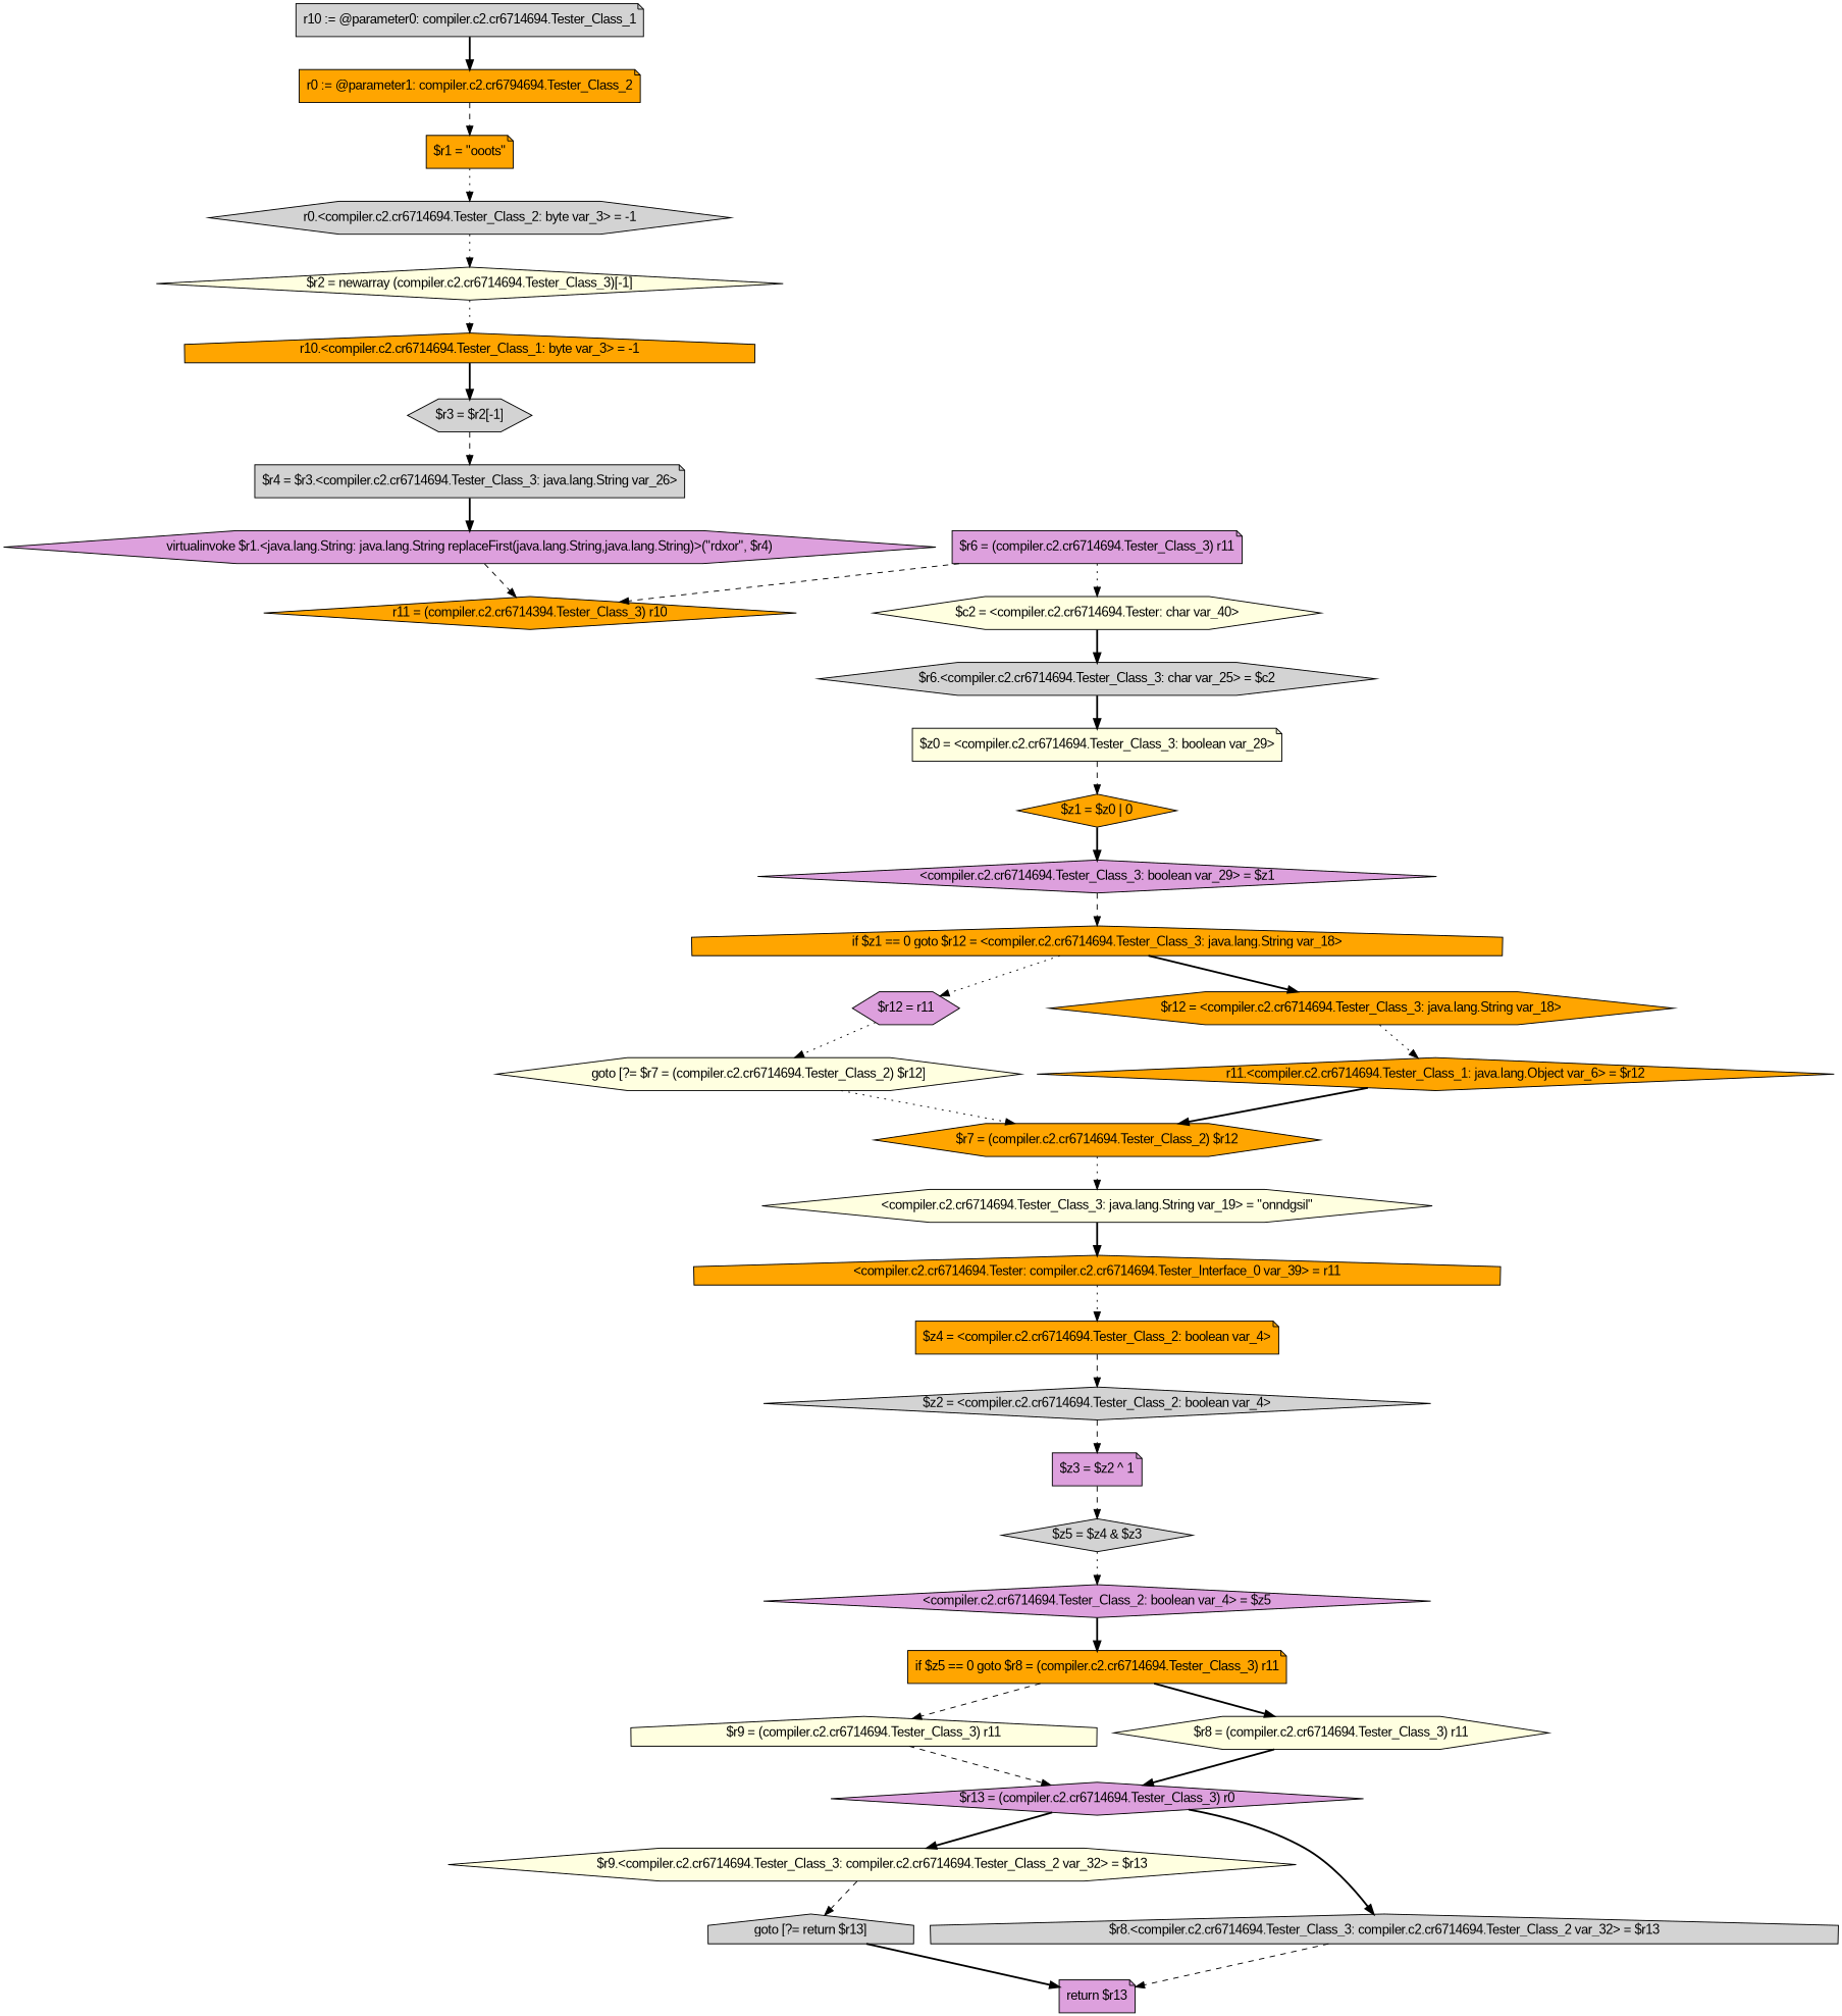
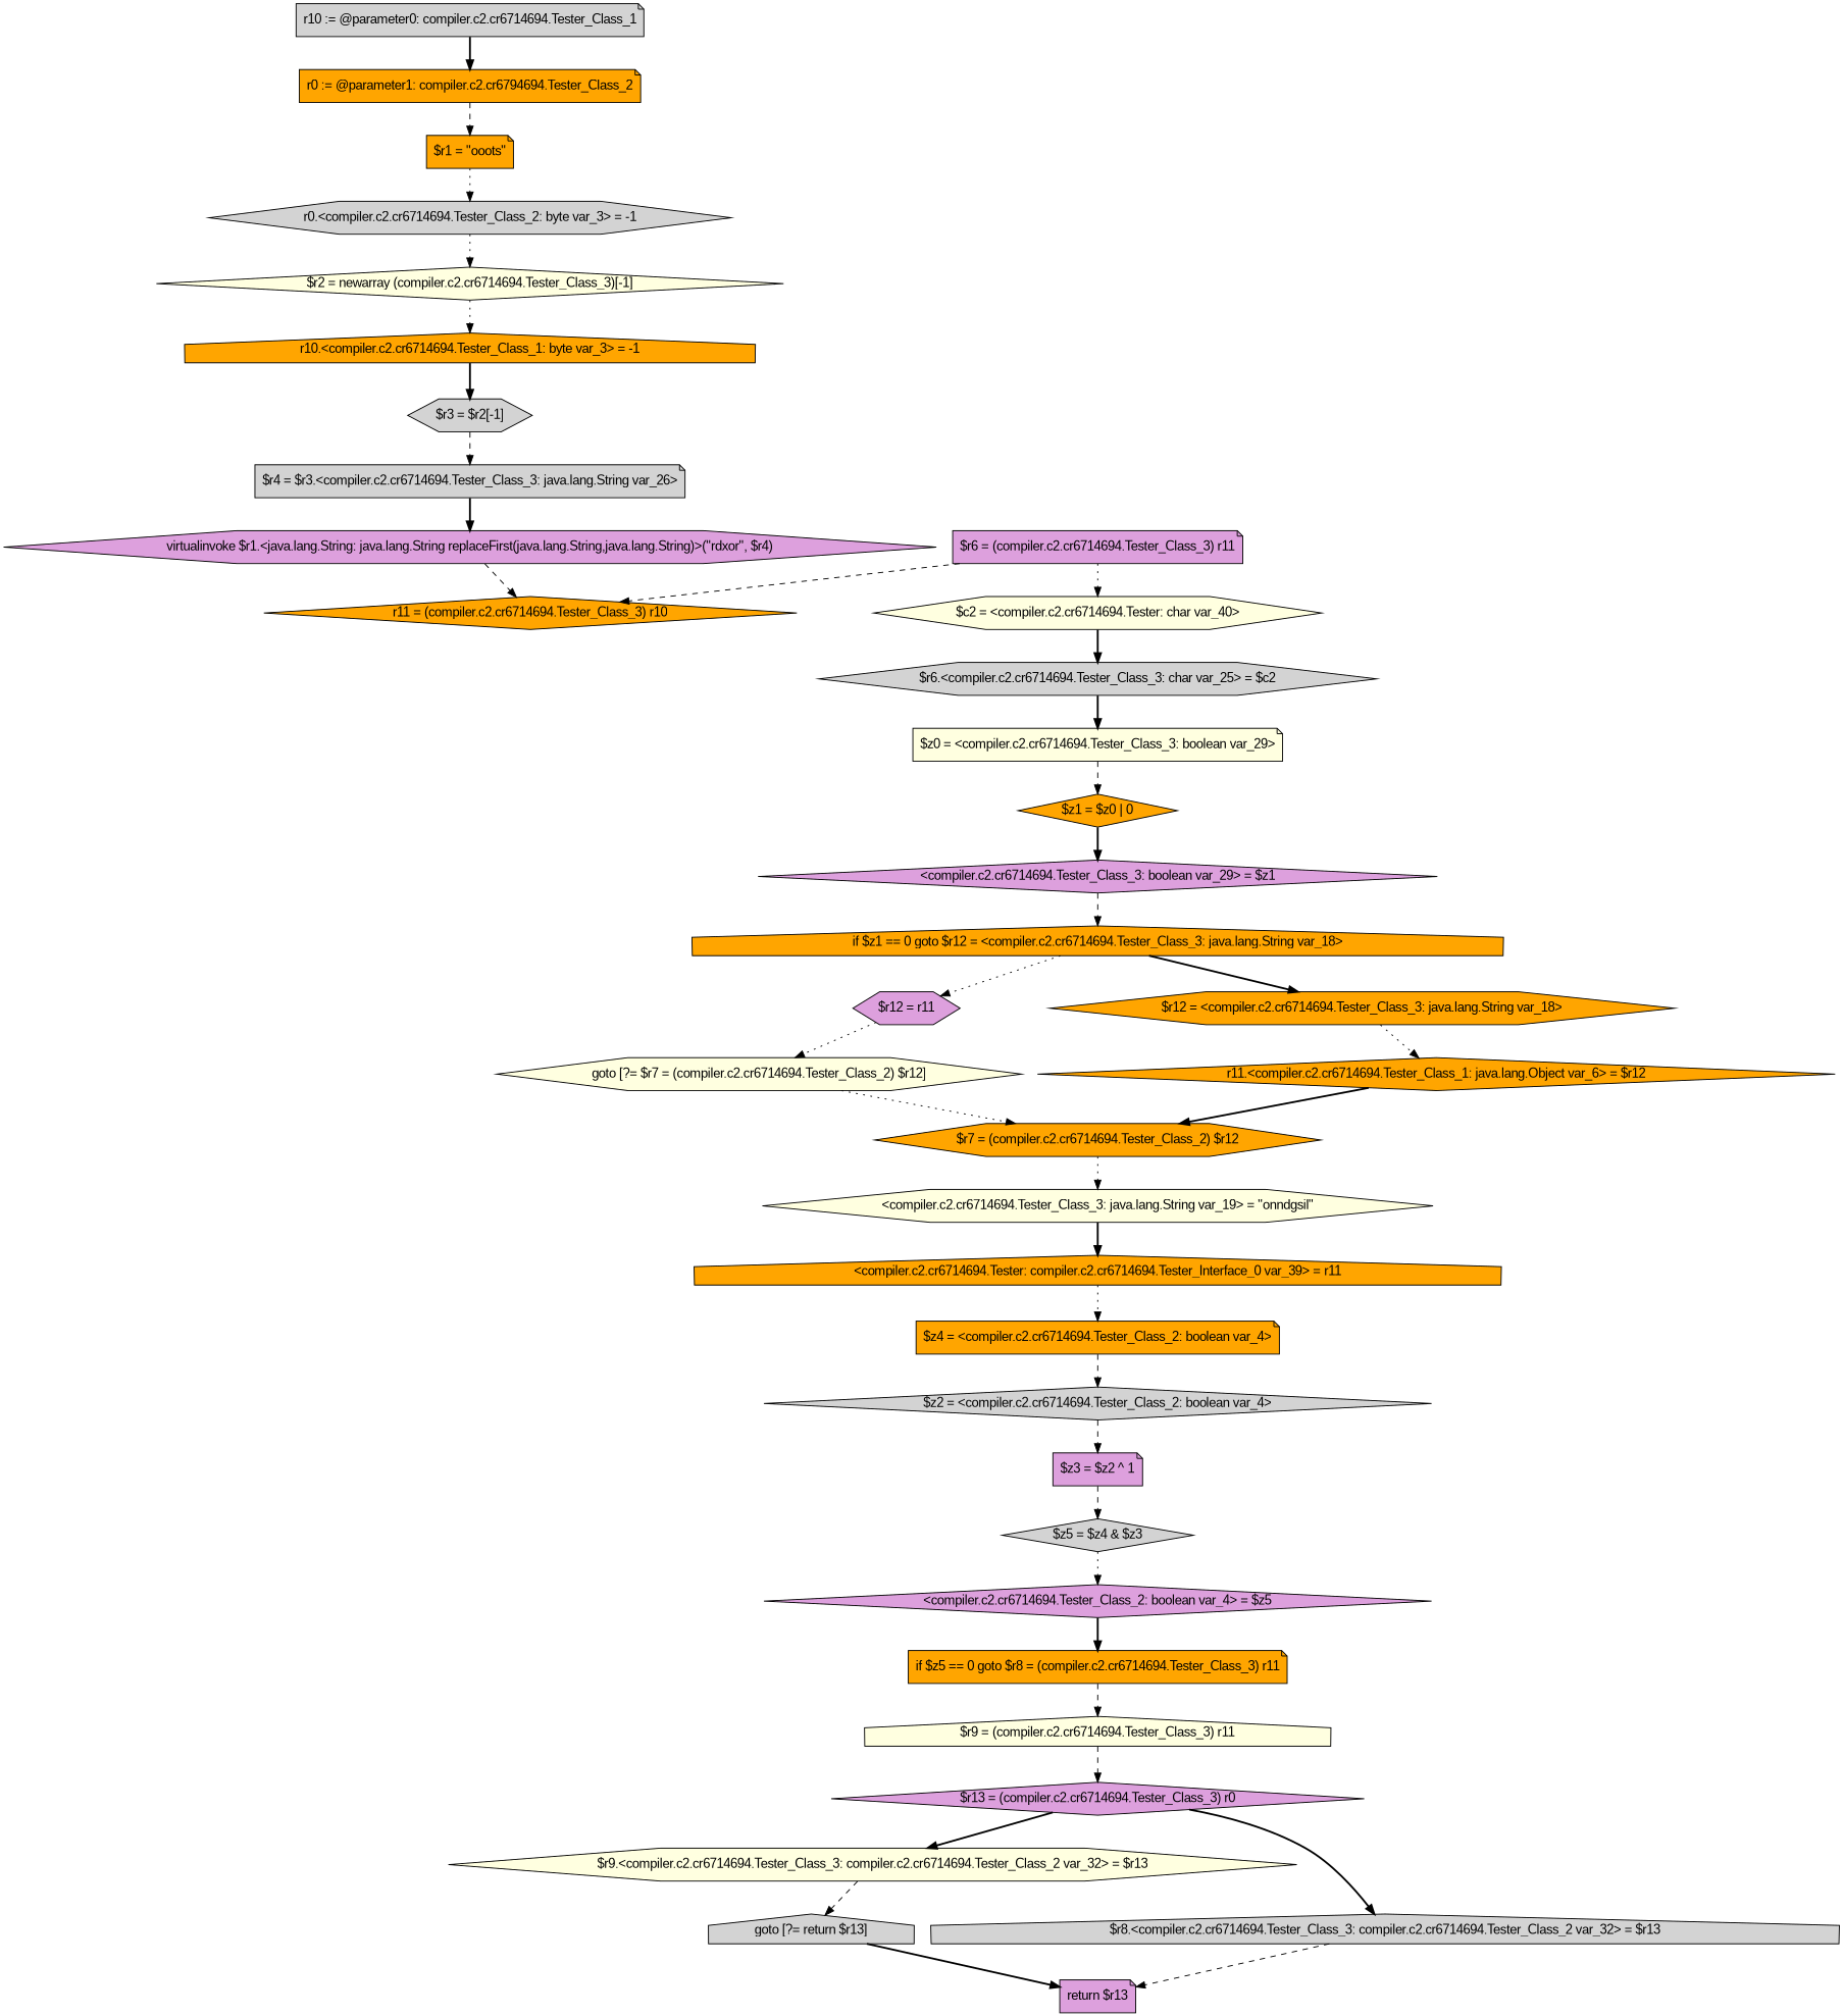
  digraph {
    fontname="Liberation Sans"
    node [fillcolor=orange fontname="Liberation Sans" shape=hexagon style=filled]
    edge [fontname="Liberation Sans" style=bold]
    "r10 := @parameter0: compiler.c2.cr6714694.Tester_Class_1" [fillcolor=lightgrey shape=note]
    n2 [label="r0 := @parameter1: compiler.c2.cr6794694.Tester_Class_2" shape=note]
    "$r1 = \"ooots\"" [shape=note]
    "r0.<compiler.c2.cr6714694.Tester_Class_2: byte var_3> = -1" [fillcolor=lightgrey]
    "$r2 = newarray (compiler.c2.cr6714694.Tester_Class_3)[-1]" [fillcolor=lightyellow shape=diamond]
    "r10.<compiler.c2.cr6714694.Tester_Class_1: byte var_3> = -1" [shape=house]
    "$r3 = $r2[-1]" [fillcolor=lightgrey]
    "$r4 = $r3.<compiler.c2.cr6714694.Tester_Class_3: java.lang.String var_26>" [fillcolor=lightgrey shape=note]
    "virtualinvoke $r1.<java.lang.String: java.lang.String replaceFirst(java.lang.String,java.lang.String)>(\"rdxor\", $r4)" [fillcolor=plum]
-   "r11 = (compiler.c2.cr6714694.Tester_Class_3) r10" [shape=diamond label="r11 = (compiler.c2.cr6714394.Tester_Class_3) r10"]
+   "r11 = (compiler.c2.cr6714694.Tester_Class_3) r10" [shape=diamond]
    "$r6 = (compiler.c2.cr6714694.Tester_Class_3) r11" [fillcolor=plum shape=note]
    "$c2 = <compiler.c2.cr6714694.Tester: char var_40>" [fillcolor=lightyellow]
    "$r6.<compiler.c2.cr6714694.Tester_Class_3: char var_25> = $c2" [fillcolor=lightgrey]
    "$z0 = <compiler.c2.cr6714694.Tester_Class_3: boolean var_29>" [fillcolor=lightyellow shape=note]
    "$z1 = $z0 | 0" [shape=diamond]
    "<compiler.c2.cr6714694.Tester_Class_3: boolean var_29> = $z1" [fillcolor=plum shape=diamond]
    "if $z1 == 0 goto $r12 = <compiler.c2.cr6714694.Tester_Class_3: java.lang.String var_18>" [shape=house]
    "$r12 = r11" [fillcolor=plum]
    "$r12 = <compiler.c2.cr6714694.Tester_Class_3: java.lang.String var_18>"
    "goto [?= $r7 = (compiler.c2.cr6714694.Tester_Class_2) $r12]" [fillcolor=lightyellow]
    "r11.<compiler.c2.cr6714694.Tester_Class_1: java.lang.Object var_6> = $r12" [shape=diamond]
    "$r7 = (compiler.c2.cr6714694.Tester_Class_2) $r12"
    "<compiler.c2.cr6714694.Tester_Class_3: java.lang.String var_19> = \"onndgsil\"" [fillcolor=lightyellow]
    "<compiler.c2.cr6714694.Tester: compiler.c2.cr6714694.Tester_Interface_0 var_39> = r11" [shape=house]
    "$z4 = <compiler.c2.cr6714694.Tester_Class_2: boolean var_4>" [shape=note]
    "$z2 = <compiler.c2.cr6714694.Tester_Class_2: boolean var_4>" [fillcolor=lightgrey shape=diamond]
    "$z3 = $z2 ^ 1" [fillcolor=plum shape=note]
    "$z5 = $z4 & $z3" [fillcolor=lightgrey shape=diamond]
    "<compiler.c2.cr6714694.Tester_Class_2: boolean var_4> = $z5" [fillcolor=plum shape=diamond]
    "if $z5 == 0 goto $r8 = (compiler.c2.cr6714694.Tester_Class_3) r11" [shape=note]
    "$r9 = (compiler.c2.cr6714694.Tester_Class_3) r11" [fillcolor=lightyellow shape=house]
-   "$r8 = (compiler.c2.cr6714694.Tester_Class_3) r11" [fillcolor=lightyellow]
    "$r13 = (compiler.c2.cr6714694.Tester_Class_3) r0" [fillcolor=plum shape=diamond]
    "$r9.<compiler.c2.cr6714694.Tester_Class_3: compiler.c2.cr6714694.Tester_Class_2 var_32> = $r13" [fillcolor=lightyellow]
    "$r8.<compiler.c2.cr6714694.Tester_Class_3: compiler.c2.cr6714694.Tester_Class_2 var_32> = $r13" [fillcolor=lightgrey shape=house]
    "goto [?= return $r13]" [fillcolor=lightgrey shape=house]
    "return $r13" [fillcolor=plum shape=note]
    "r10 := @parameter0: compiler.c2.cr6714694.Tester_Class_1" -> n2
    n2 -> "$r1 = \"ooots\"" [style=dashed]
    "$r1 = \"ooots\"" -> "r0.<compiler.c2.cr6714694.Tester_Class_2: byte var_3> = -1" [style=dotted]
    "r0.<compiler.c2.cr6714694.Tester_Class_2: byte var_3> = -1" -> "$r2 = newarray (compiler.c2.cr6714694.Tester_Class_3)[-1]" [style=dotted]
    "$r2 = newarray (compiler.c2.cr6714694.Tester_Class_3)[-1]" -> "r10.<compiler.c2.cr6714694.Tester_Class_1: byte var_3> = -1" [style=dotted]
    "r10.<compiler.c2.cr6714694.Tester_Class_1: byte var_3> = -1" -> "$r3 = $r2[-1]"
    "$r3 = $r2[-1]" -> "$r4 = $r3.<compiler.c2.cr6714694.Tester_Class_3: java.lang.String var_26>" [style=dashed]
    "$r4 = $r3.<compiler.c2.cr6714694.Tester_Class_3: java.lang.String var_26>" -> "virtualinvoke $r1.<java.lang.String: java.lang.String replaceFirst(java.lang.String,java.lang.String)>(\"rdxor\", $r4)"
    "virtualinvoke $r1.<java.lang.String: java.lang.String replaceFirst(java.lang.String,java.lang.String)>(\"rdxor\", $r4)" -> "r11 = (compiler.c2.cr6714694.Tester_Class_3) r10" [style=dashed]
    "$r6 = (compiler.c2.cr6714694.Tester_Class_3) r11" -> "r11 = (compiler.c2.cr6714694.Tester_Class_3) r10" [style=dashed]
    "$r6 = (compiler.c2.cr6714694.Tester_Class_3) r11" -> "$c2 = <compiler.c2.cr6714694.Tester: char var_40>" [style=dotted]
    "$c2 = <compiler.c2.cr6714694.Tester: char var_40>" -> "$r6.<compiler.c2.cr6714694.Tester_Class_3: char var_25> = $c2"
    "$r6.<compiler.c2.cr6714694.Tester_Class_3: char var_25> = $c2" -> "$z0 = <compiler.c2.cr6714694.Tester_Class_3: boolean var_29>"
    "$z0 = <compiler.c2.cr6714694.Tester_Class_3: boolean var_29>" -> "$z1 = $z0 | 0" [style=dashed]
    "$z1 = $z0 | 0" -> "<compiler.c2.cr6714694.Tester_Class_3: boolean var_29> = $z1"
    "<compiler.c2.cr6714694.Tester_Class_3: boolean var_29> = $z1" -> "if $z1 == 0 goto $r12 = <compiler.c2.cr6714694.Tester_Class_3: java.lang.String var_18>" [style=dashed]
    "if $z1 == 0 goto $r12 = <compiler.c2.cr6714694.Tester_Class_3: java.lang.String var_18>" -> "$r12 = r11" [style=dotted]
    "if $z1 == 0 goto $r12 = <compiler.c2.cr6714694.Tester_Class_3: java.lang.String var_18>" -> "$r12 = <compiler.c2.cr6714694.Tester_Class_3: java.lang.String var_18>"
    "$r12 = r11" -> "goto [?= $r7 = (compiler.c2.cr6714694.Tester_Class_2) $r12]" [style=dotted]
    "$r12 = <compiler.c2.cr6714694.Tester_Class_3: java.lang.String var_18>" -> "r11.<compiler.c2.cr6714694.Tester_Class_1: java.lang.Object var_6> = $r12" [style=dotted]
    "goto [?= $r7 = (compiler.c2.cr6714694.Tester_Class_2) $r12]" -> "$r7 = (compiler.c2.cr6714694.Tester_Class_2) $r12" [style=dotted]
    "r11.<compiler.c2.cr6714694.Tester_Class_1: java.lang.Object var_6> = $r12" -> "$r7 = (compiler.c2.cr6714694.Tester_Class_2) $r12"
    "$r7 = (compiler.c2.cr6714694.Tester_Class_2) $r12" -> "<compiler.c2.cr6714694.Tester_Class_3: java.lang.String var_19> = \"onndgsil\"" [style=dotted]
    "<compiler.c2.cr6714694.Tester_Class_3: java.lang.String var_19> = \"onndgsil\"" -> "<compiler.c2.cr6714694.Tester: compiler.c2.cr6714694.Tester_Interface_0 var_39> = r11"
    "<compiler.c2.cr6714694.Tester: compiler.c2.cr6714694.Tester_Interface_0 var_39> = r11" -> "$z4 = <compiler.c2.cr6714694.Tester_Class_2: boolean var_4>" [style=dotted]
    "$z4 = <compiler.c2.cr6714694.Tester_Class_2: boolean var_4>" -> "$z2 = <compiler.c2.cr6714694.Tester_Class_2: boolean var_4>" [style=dashed]
    "$z2 = <compiler.c2.cr6714694.Tester_Class_2: boolean var_4>" -> "$z3 = $z2 ^ 1" [style=dashed]
    "$z3 = $z2 ^ 1" -> "$z5 = $z4 & $z3" [style=dashed]
    "$z5 = $z4 & $z3" -> "<compiler.c2.cr6714694.Tester_Class_2: boolean var_4> = $z5" [style=dotted]
    "<compiler.c2.cr6714694.Tester_Class_2: boolean var_4> = $z5" -> "if $z5 == 0 goto $r8 = (compiler.c2.cr6714694.Tester_Class_3) r11"
    "if $z5 == 0 goto $r8 = (compiler.c2.cr6714694.Tester_Class_3) r11" -> "$r9 = (compiler.c2.cr6714694.Tester_Class_3) r11" [style=dashed]
-   "if $z5 == 0 goto $r8 = (compiler.c2.cr6714694.Tester_Class_3) r11" -> "$r8 = (compiler.c2.cr6714694.Tester_Class_3) r11"
    "$r9 = (compiler.c2.cr6714694.Tester_Class_3) r11" -> "$r13 = (compiler.c2.cr6714694.Tester_Class_3) r0" [style=dashed]
-   "$r8 = (compiler.c2.cr6714694.Tester_Class_3) r11" -> "$r13 = (compiler.c2.cr6714694.Tester_Class_3) r0"
    "$r13 = (compiler.c2.cr6714694.Tester_Class_3) r0" -> "$r9.<compiler.c2.cr6714694.Tester_Class_3: compiler.c2.cr6714694.Tester_Class_2 var_32> = $r13"
    "$r13 = (compiler.c2.cr6714694.Tester_Class_3) r0" -> "$r8.<compiler.c2.cr6714694.Tester_Class_3: compiler.c2.cr6714694.Tester_Class_2 var_32> = $r13"
    "$r9.<compiler.c2.cr6714694.Tester_Class_3: compiler.c2.cr6714694.Tester_Class_2 var_32> = $r13" -> "goto [?= return $r13]" [style=dashed]
    "$r8.<compiler.c2.cr6714694.Tester_Class_3: compiler.c2.cr6714694.Tester_Class_2 var_32> = $r13" -> "return $r13" [style=dashed]
    "goto [?= return $r13]" -> "return $r13"
  }
